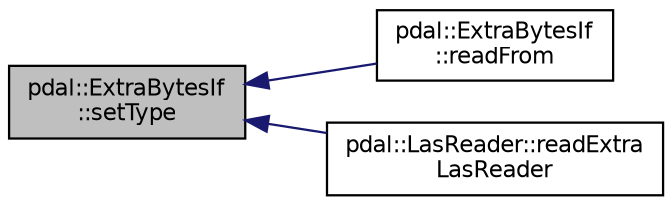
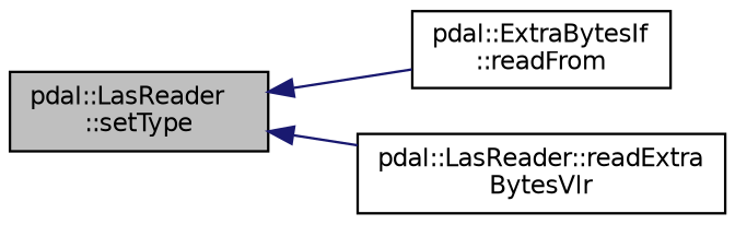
  digraph {
    rankdir=LR
    node [color=black fillcolor=white fontname=Helvetica fontsize=10 shape=record style=filled]
    edge [color=midnightblue dir=back fontname=Helvetica fontsize=10 labelfontname=Helvetica labelfontsize=10 style=solid]
-   n1 [fillcolor=grey75 fontcolor=black height=0.2 label="pdal::ExtraBytesIf\l::setType" width=0.4]
+   n1 [fillcolor=grey75 fontcolor=black height=0.2 label="pdal::LasReader\l::setType" width=0.4]
    n2 [height=0.2 label="pdal::ExtraBytesIf\l::readFrom" width=0.4]
-   n3 [height=0.2 label="pdal::LasReader::readExtra\lLasReader" width=0.4]
+   n3 [height=0.2 label="pdal::LasReader::readExtra\lBytesVlr" width=0.4]
    n1 -> n2
    n1 -> n3
  }
